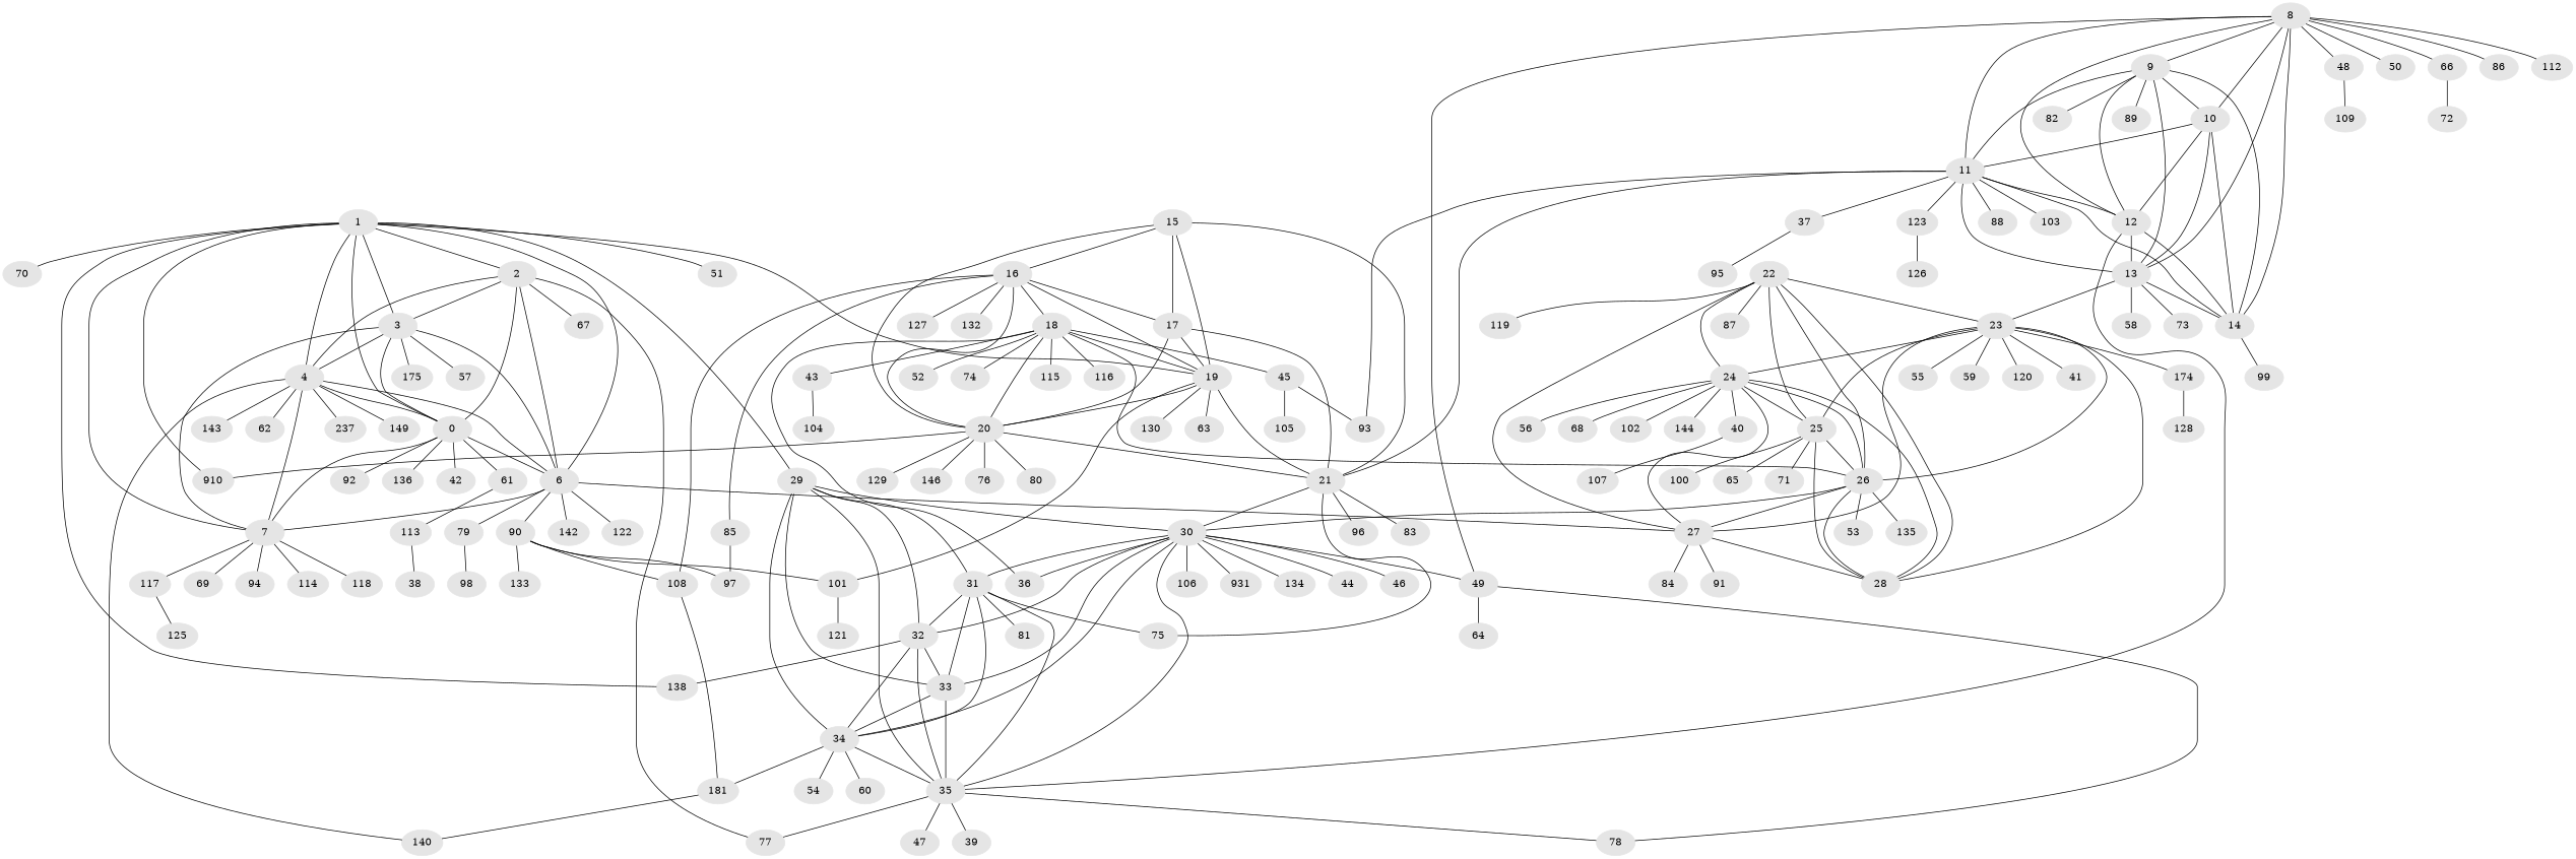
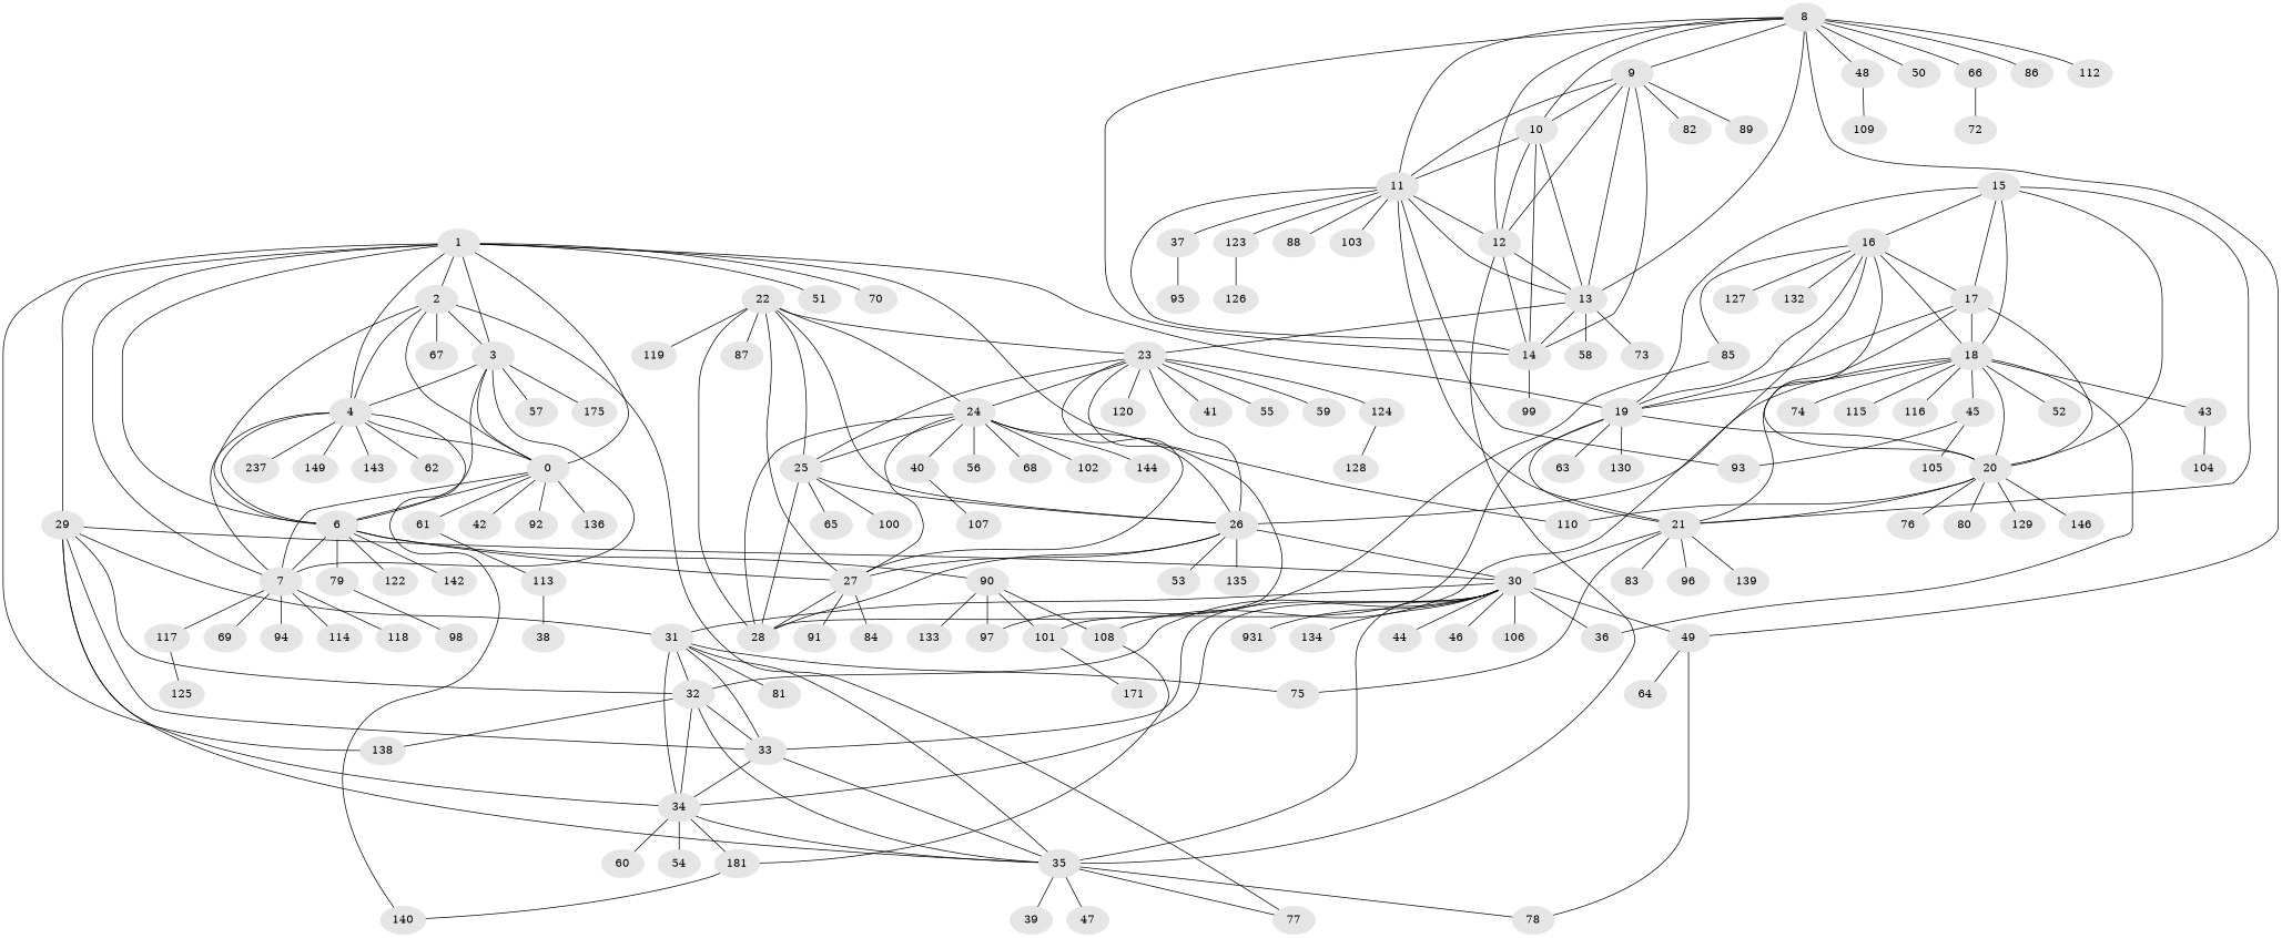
  graph {
    node [color=gray90 style=filled]
    1
    2
    3
    4
    n5 [label=0]
    6
    7
    19
    29
    51
    70
-   110 [label=910]
+   110
    138
    67
    77
    57
    n17 [label=175]
    62
    n19 [label=237]
    140
    n21 [label=149]
    143
    42
    61
    92
    136
    27
    79
    90
    122
    142
    69
    94
    114
    117
    118
    21
    20
    63
    101
    130
    35
    30
    31
    32
    33
    34
    10
    11
    12
    13
    14
    113
    28
    84
    91
    98
    97
    108
    133
    125
    8
    9
    48
    49
    50
    66
    86
    112
    82
    89
    37
    88
    93
    103
    123
    23
    58
    73
    99
    109
    78
    64
    72
    75
    83
    96
+   139
    95
    126
    39
    47
    26
    24
    25
    41
    55
    59
    120
-   124 [label=174]
+   124
    15
    16
    17
    18
    85
    127
    132
    36
    43
    45
    52
    74
    115
    116
    76
    80
    129
    146
    n119 [label=181]
    53
    135
    104
    105
-   121
+   121 [label=171]
    44
    46
    106
    n128 [label=931]
    134
    22
    87
    119
    40
    56
    68
    102
    144
    65
-   71
    100
    128
    107
    81
    54
    60
    38
    1 -- 2
    1 -- 3
    1 -- 4
    1 -- n5
    1 -- 6
    1 -- 7
    1 -- 19
    1 -- 29
    1 -- 51
    1 -- 70
    1 -- 110
    1 -- 138
    2 -- 3
    2 -- 4
    2 -- n5
    2 -- 6
    2 -- 67
    2 -- 77
    3 -- 4
    3 -- n5
    3 -- 6
    3 -- 7
    3 -- 57
    3 -- n17
    4 -- n5
    4 -- 6
    4 -- 7
    4 -- 62
    4 -- n19
    4 -- 140
    4 -- n21
    4 -- 143
    n5 -- 6
    n5 -- 7
    n5 -- 42
    n5 -- 61
    n5 -- 92
    n5 -- 136
    6 -- 7
    6 -- 27
    6 -- 79
    6 -- 90
    6 -- 122
    6 -- 142
    7 -- 69
    7 -- 94
    7 -- 114
    7 -- 117
    7 -- 118
    19 -- 21
    19 -- 20
    19 -- 63
    19 -- 101
    19 -- 130
    29 -- 35
    29 -- 30
    29 -- 31
    29 -- 32
    29 -- 33
    29 -- 34
    61 -- 113
    27 -- 28
    27 -- 84
    27 -- 91
    79 -- 98
    90 -- 101
    90 -- 97
    90 -- 108
    90 -- 133
    117 -- 125
    21 -- 30
    21 -- 75
    21 -- 83
    21 -- 96
+   21 -- 139
    20 -- 110
    20 -- 21
    20 -- 76
    20 -- 80
    20 -- 129
    20 -- 146
    101 -- 121
    35 -- 77
    35 -- 78
    35 -- 39
    35 -- 47
    30 -- 35
    30 -- 31
    30 -- 32
    30 -- 33
    30 -- 34
    30 -- 49
    30 -- 36
    30 -- 44
    30 -- 46
    30 -- 106
    30 -- n128
    30 -- 134
    31 -- 35
    31 -- 32
    31 -- 33
    31 -- 34
    31 -- 75
    31 -- 81
    32 -- 138
    32 -- 35
    32 -- 33
    32 -- 34
    33 -- 35
    33 -- 34
    34 -- 35
    34 -- n119
    34 -- 54
    34 -- 60
    10 -- 11
    10 -- 12
    10 -- 13
    10 -- 14
    11 -- 21
    11 -- 12
    11 -- 13
    11 -- 14
    11 -- 37
    11 -- 88
    11 -- 93
    11 -- 103
    11 -- 123
    12 -- 35
    12 -- 13
    12 -- 14
    13 -- 14
    13 -- 23
    13 -- 58
    13 -- 73
    14 -- 99
    113 -- 38
    108 -- n119
    8 -- 10
    8 -- 11
    8 -- 12
    8 -- 13
    8 -- 14
    8 -- 9
    8 -- 48
    8 -- 49
    8 -- 50
    8 -- 66
    8 -- 86
    8 -- 112
    9 -- 10
    9 -- 11
    9 -- 12
    9 -- 13
    9 -- 14
    9 -- 82
    9 -- 89
    48 -- 109
    49 -- 78
    49 -- 64
    66 -- 72
    37 -- 95
    123 -- 126
    23 -- 27
    23 -- 28
    23 -- 26
    23 -- 24
    23 -- 25
    23 -- 41
    23 -- 55
    23 -- 59
    23 -- 120
    23 -- 124
    26 -- 27
    26 -- 30
    26 -- 28
    26 -- 53
    26 -- 135
    24 -- 27
    24 -- 28
    24 -- 26
    24 -- 25
    24 -- 40
    24 -- 56
    24 -- 68
    24 -- 102
    24 -- 144
    25 -- 28
    25 -- 26
    25 -- 65
-   25 -- 71
    25 -- 100
    124 -- 128
    15 -- 19
    15 -- 21
    15 -- 20
    15 -- 16
    15 -- 17
+   15 -- 18
    16 -- 19
    16 -- 20
    16 -- 108
    16 -- 17
    16 -- 18
    16 -- 85
    16 -- 127
    16 -- 132
    17 -- 19
    17 -- 21
    17 -- 20
+   17 -- 18
    18 -- 19
    18 -- 20
    18 -- 26
    18 -- 36
    18 -- 43
    18 -- 45
    18 -- 52
    18 -- 74
    18 -- 115
    18 -- 116
    85 -- 97
    43 -- 104
    45 -- 93
    45 -- 105
    n119 -- 140
    22 -- 27
    22 -- 28
    22 -- 23
    22 -- 26
    22 -- 24
    22 -- 25
    22 -- 87
    22 -- 119
    40 -- 107
  }
